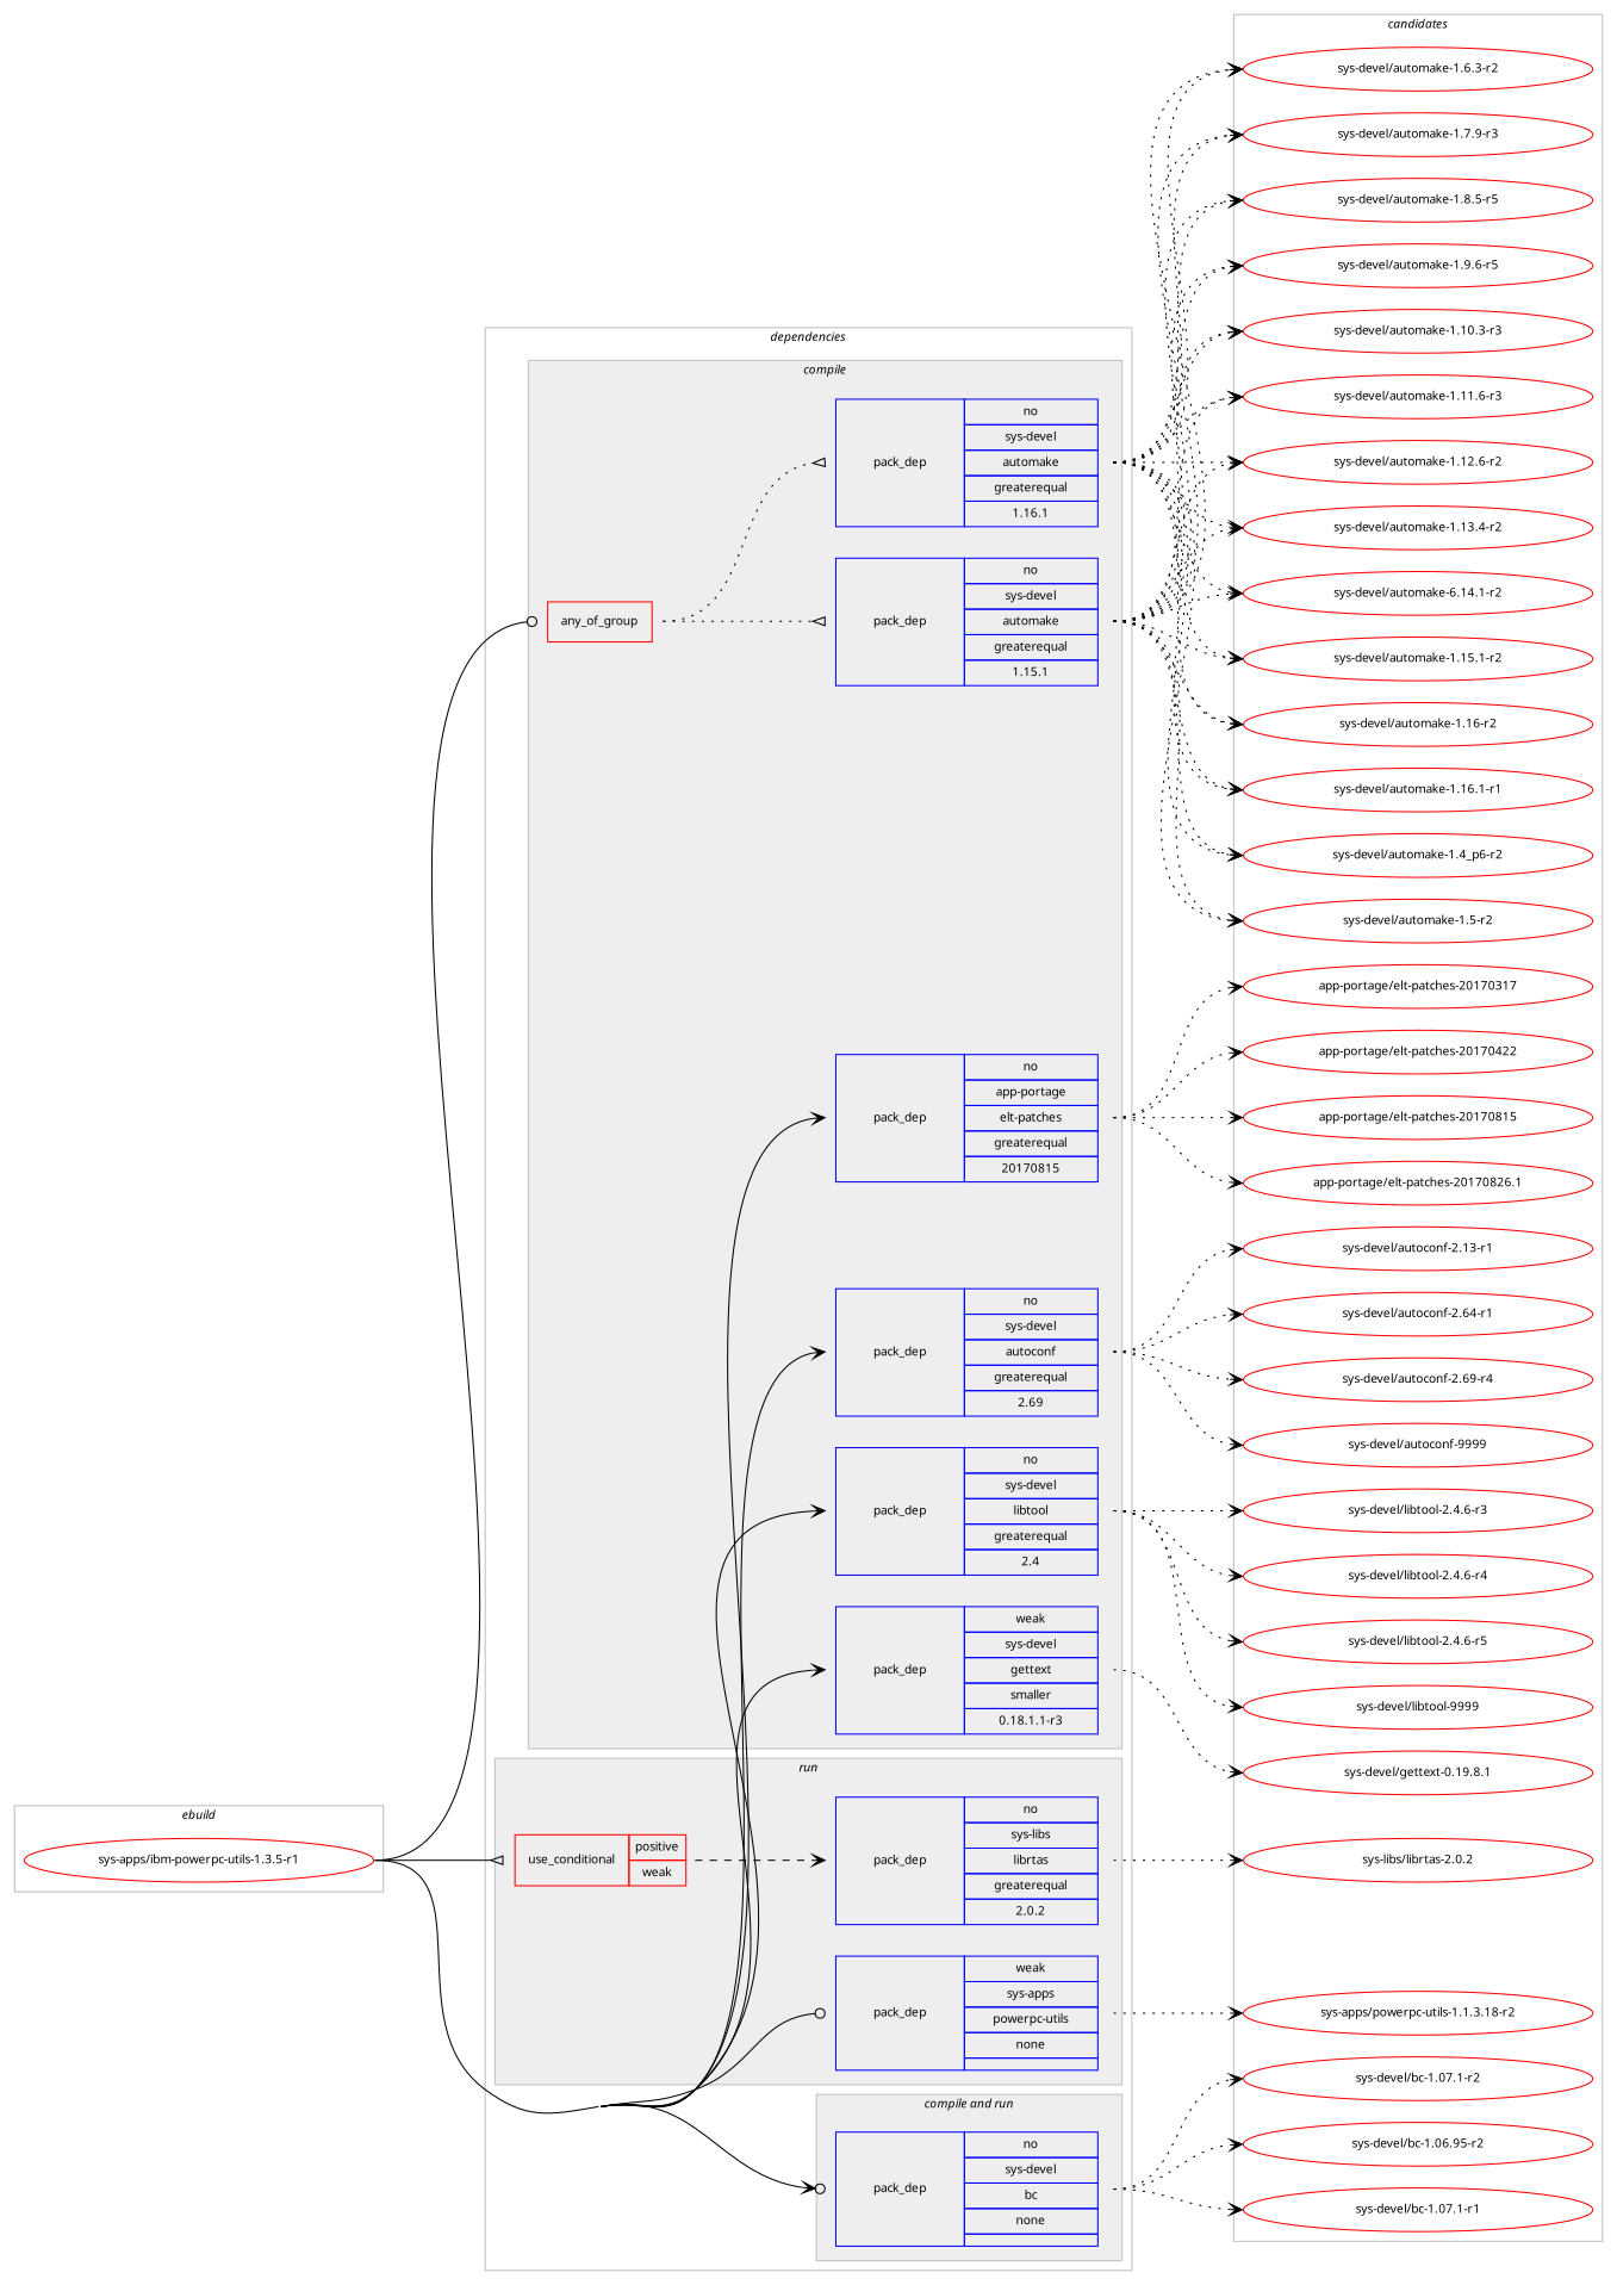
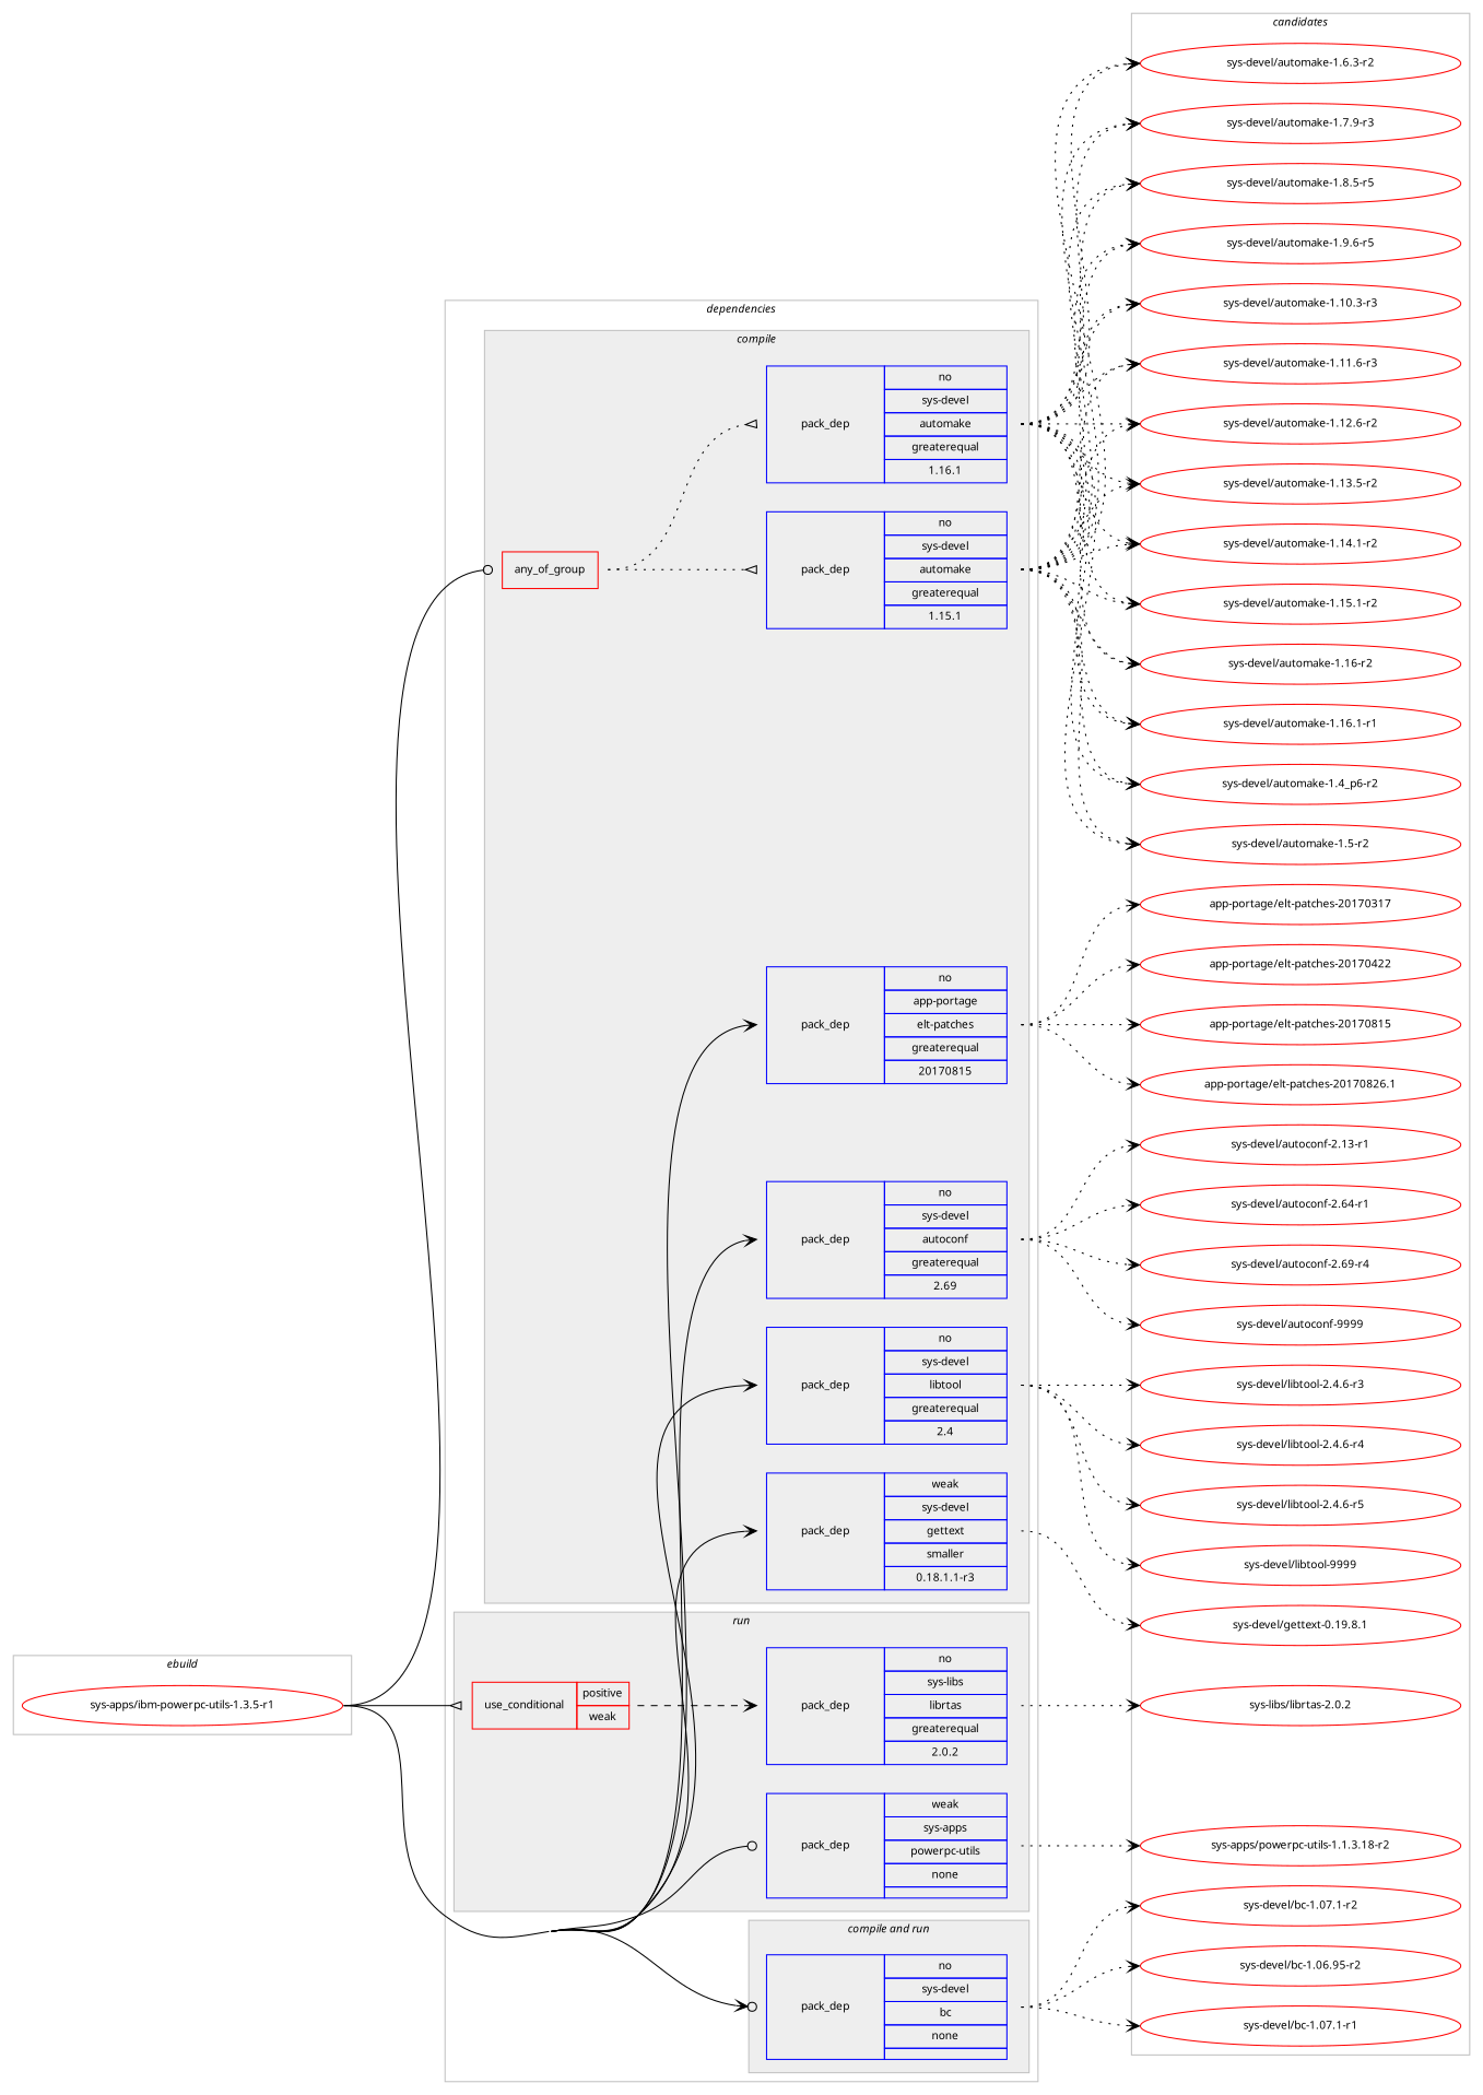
  digraph {
    compound=true
    concentrate=true
    fontname="Noto Sans"
    fontsize=10
    newrank=true
    rankdir=LR
    ranksep=1.5
    node [color=red fontname="Noto Sans" fontsize=10]
    edge [arrowhead=vee fontname="Noto Sans" headport=w style=dotted tailport=e weight=100]
    n1 [label="sys-apps/ibm-powerpc-utils-1.3.5-r1" width=4]
    n2 [color=blue label=<<TABLE BORDER="0" CELLBORDER="1" CELLSPACING="0" CELLPADDING="4" WIDTH="220"><TR><TD ROWSPAN="6" CELLPADDING="30">pack_dep</TD></TR><TR><TD WIDTH="110">no</TD></TR><TR><TD>sys-devel</TD></TR><TR><TD>automake</TD></TR><TR><TD>greaterequal</TD></TR><TR><TD>1.16.1</TD></TR></TABLE>> shape=none]
    n3 [color=blue label=<<TABLE BORDER="0" CELLBORDER="1" CELLSPACING="0" CELLPADDING="4" WIDTH="220"><TR><TD ROWSPAN="6" CELLPADDING="30">pack_dep</TD></TR><TR><TD WIDTH="110">no</TD></TR><TR><TD>sys-devel</TD></TR><TR><TD>automake</TD></TR><TR><TD>greaterequal</TD></TR><TR><TD>1.15.1</TD></TR></TABLE>> shape=none]
    n4 [label=<<TABLE BORDER="0" CELLBORDER="1" CELLSPACING="0" CELLPADDING="4"><TR><TD CELLPADDING="10">any_of_group</TD></TR></TABLE>> shape=none]
    n5 [color=blue label=<<TABLE BORDER="0" CELLBORDER="1" CELLSPACING="0" CELLPADDING="4" WIDTH="220"><TR><TD ROWSPAN="6" CELLPADDING="30">pack_dep</TD></TR><TR><TD WIDTH="110">no</TD></TR><TR><TD>app-portage</TD></TR><TR><TD>elt-patches</TD></TR><TR><TD>greaterequal</TD></TR><TR><TD>20170815</TD></TR></TABLE>> shape=none]
    n6 [color=blue label=<<TABLE BORDER="0" CELLBORDER="1" CELLSPACING="0" CELLPADDING="4" WIDTH="220"><TR><TD ROWSPAN="6" CELLPADDING="30">pack_dep</TD></TR><TR><TD WIDTH="110">no</TD></TR><TR><TD>sys-devel</TD></TR><TR><TD>autoconf</TD></TR><TR><TD>greaterequal</TD></TR><TR><TD>2.69</TD></TR></TABLE>> shape=none]
    n7 [color=blue label=<<TABLE BORDER="0" CELLBORDER="1" CELLSPACING="0" CELLPADDING="4" WIDTH="220"><TR><TD ROWSPAN="6" CELLPADDING="30">pack_dep</TD></TR><TR><TD WIDTH="110">no</TD></TR><TR><TD>sys-devel</TD></TR><TR><TD>libtool</TD></TR><TR><TD>greaterequal</TD></TR><TR><TD>2.4</TD></TR></TABLE>> shape=none]
    n8 [color=blue label=<<TABLE BORDER="0" CELLBORDER="1" CELLSPACING="0" CELLPADDING="4" WIDTH="220"><TR><TD ROWSPAN="6" CELLPADDING="30">pack_dep</TD></TR><TR><TD WIDTH="110">weak</TD></TR><TR><TD>sys-devel</TD></TR><TR><TD>gettext</TD></TR><TR><TD>smaller</TD></TR><TR><TD>0.18.1.1-r3</TD></TR></TABLE>> shape=none]
    n9 [color=blue label=<<TABLE BORDER="0" CELLBORDER="1" CELLSPACING="0" CELLPADDING="4" WIDTH="220"><TR><TD ROWSPAN="6" CELLPADDING="30">pack_dep</TD></TR><TR><TD WIDTH="110">no</TD></TR><TR><TD>sys-devel</TD></TR><TR><TD>bc</TD></TR><TR><TD>none</TD></TR><TR><TD></TD></TR></TABLE>> shape=none]
    n10 [color=blue label=<<TABLE BORDER="0" CELLBORDER="1" CELLSPACING="0" CELLPADDING="4" WIDTH="220"><TR><TD ROWSPAN="6" CELLPADDING="30">pack_dep</TD></TR><TR><TD WIDTH="110">weak</TD></TR><TR><TD>sys-apps</TD></TR><TR><TD>powerpc-utils</TD></TR><TR><TD>none</TD></TR><TR><TD></TD></TR></TABLE>> shape=none]
    n11 [color=blue label=<<TABLE BORDER="0" CELLBORDER="1" CELLSPACING="0" CELLPADDING="4" WIDTH="220"><TR><TD ROWSPAN="6" CELLPADDING="30">pack_dep</TD></TR><TR><TD WIDTH="110">no</TD></TR><TR><TD>sys-libs</TD></TR><TR><TD>librtas</TD></TR><TR><TD>greaterequal</TD></TR><TR><TD>2.0.2</TD></TR></TABLE>> shape=none]
    n12 [label=<<TABLE BORDER="0" CELLBORDER="1" CELLSPACING="0" CELLPADDING="4"><TR><TD ROWSPAN="3" CELLPADDING="10">use_conditional</TD></TR><TR><TD>positive</TD></TR><TR><TD>weak</TD></TR></TABLE>> shape=none]
    n13 [label="sys-devel/automake-1.10.3-r3" width=4]
    n14 [label="sys-devel/automake-1.11.6-r3" width=4]
    n15 [label="sys-devel/automake-1.12.6-r2" width=4]
-   n16 [label="sys-devel/automake-1.13.4-r2" width=4]
-   n17 [label="sys-devel/automake-6.14.1-r2" width=4]
+   n16 [label="sys-devel/automake-1.13.5-r2" width=4]
+   n17 [label="sys-devel/automake-1.14.1-r2" width=4]
    n18 [label="sys-devel/automake-1.15.1-r2" width=4]
    n19 [label="sys-devel/automake-1.16-r2" width=4]
    n20 [label="sys-devel/automake-1.16.1-r1" width=4]
    n21 [label="sys-devel/automake-1.4_p6-r2" width=4]
    n22 [label="sys-devel/automake-1.5-r2" width=4]
    n23 [label="sys-devel/automake-1.6.3-r2" width=4]
    n24 [label="sys-devel/automake-1.7.9-r3" width=4]
    n25 [label="sys-devel/automake-1.8.5-r5" width=4]
    n26 [label="sys-devel/automake-1.9.6-r5" width=4]
    n27 [label="app-portage/elt-patches-20170317" width=4]
    n28 [label="app-portage/elt-patches-20170422" width=4]
    n29 [label="app-portage/elt-patches-20170815" width=4]
    n30 [label="app-portage/elt-patches-20170826.1" width=4]
    n31 [label="sys-devel/autoconf-2.13-r1" width=4]
    n32 [label="sys-devel/autoconf-2.64-r1" width=4]
    n33 [label="sys-devel/autoconf-2.69-r4" width=4]
    n34 [label="sys-devel/autoconf-9999" width=4]
    n35 [label="sys-devel/libtool-2.4.6-r3" width=4]
    n36 [label="sys-devel/libtool-2.4.6-r4" width=4]
    n37 [label="sys-devel/libtool-2.4.6-r5" width=4]
    n38 [label="sys-devel/libtool-9999" width=4]
    n39 [label="sys-devel/gettext-0.19.8.1" width=4]
    n40 [label="sys-devel/bc-1.06.95-r2" width=4]
    n41 [label="sys-devel/bc-1.07.1-r1" width=4]
    n42 [label="sys-devel/bc-1.07.1-r2" width=4]
    n43 [label="sys-libs/librtas-2.0.2" width=4]
    n44 [label="sys-apps/powerpc-utils-1.1.3.18-r2" width=4]
    subgraph cluster_1 {
      color=gray
      label=<<i>ebuild</i>>
      rank=same
      n1
    }
    subgraph cluster_2 {
      color=gray
      label=<<i>dependencies</i>>
      subgraph cluster_3 {
        color=gray
        fillcolor="#eeeeee"
        label=<<i>compile</i>>
        style=filled
        subgraph sub_4 {
          color=gray
          fillcolor="#eeeeee"
          label=<<i>compile</i>>
          style=filled
          n4
          subgraph sub_5 {
            color=gray
            fillcolor="#eeeeee"
            label=<<i>compile</i>>
            style=filled
            n2
          }
          subgraph sub_6 {
            color=gray
            fillcolor="#eeeeee"
            label=<<i>compile</i>>
            style=filled
            n3
          }
        }
        subgraph sub_7 {
          color=gray
          fillcolor="#eeeeee"
          label=<<i>compile</i>>
          style=filled
          n5
        }
        subgraph sub_8 {
          color=gray
          fillcolor="#eeeeee"
          label=<<i>compile</i>>
          style=filled
          n6
        }
        subgraph sub_9 {
          color=gray
          fillcolor="#eeeeee"
          label=<<i>compile</i>>
          style=filled
          n7
        }
        subgraph sub_10 {
          color=gray
          fillcolor="#eeeeee"
          label=<<i>compile</i>>
          style=filled
          n8
        }
      }
      subgraph cluster_11 {
        color=gray
        fillcolor="#eeeeee"
        label=<<i>compile and run</i>>
        style=filled
        subgraph sub_12 {
          color=gray
          fillcolor="#eeeeee"
          label=<<i>compile and run</i>>
          style=filled
          n9
        }
      }
      subgraph cluster_13 {
        color=gray
        fillcolor="#eeeeee"
        label=<<i>run</i>>
        style=filled
        subgraph sub_14 {
          color=gray
          fillcolor="#eeeeee"
          label=<<i>run</i>>
          style=filled
          n10
        }
        subgraph sub_15 {
          color=gray
          fillcolor="#eeeeee"
          label=<<i>run</i>>
          style=filled
          n12
          subgraph sub_16 {
            color=gray
            fillcolor="#eeeeee"
            label=<<i>run</i>>
            style=filled
            n11
          }
        }
      }
    }
    subgraph cluster_17 {
      color=gray
      label=<<i>candidates</i>>
      rank=same
      subgraph sub_18 {
        color=black
        label=<<i>candidates</i>>
        nodesep=1
        rank=same
        n13
        n14
        n15
        n16
        n17
        n18
        n19
        n20
        n21
        n22
        n23
        n24
        n25
        n26
      }
      subgraph sub_19 {
        color=black
        label=<<i>candidates</i>>
        nodesep=1
        rank=same
        n13
        n14
        n15
        n16
        n17
        n18
        n19
        n20
        n21
        n22
        n23
        n24
        n25
        n26
      }
      subgraph sub_20 {
        color=black
        label=<<i>candidates</i>>
        nodesep=1
        rank=same
        n27
        n28
        n29
        n30
      }
      subgraph sub_21 {
        color=black
        label=<<i>candidates</i>>
        nodesep=1
        rank=same
        n31
        n32
        n33
        n34
      }
      subgraph sub_22 {
        color=black
        label=<<i>candidates</i>>
        nodesep=1
        rank=same
        n35
        n36
        n37
        n38
      }
      subgraph sub_23 {
        color=black
        label=<<i>candidates</i>>
        nodesep=1
        rank=same
        n39
      }
      subgraph sub_24 {
        color=black
        label=<<i>candidates</i>>
        nodesep=1
        rank=same
        n40
        n41
        n42
      }
      subgraph sub_25 {
        color=black
        label=<<i>candidates</i>>
        nodesep=1
        rank=same
        n43
      }
      subgraph sub_26 {
        color=black
        label=<<i>candidates</i>>
        nodesep=1
        rank=same
        n44
      }
    }
    n1 -> n4 [arrowhead=odot style=solid weight=20]
    n1 -> n5 [style=solid weight=20]
    n1 -> n6 [style=solid weight=20]
    n1 -> n7 [style=solid weight=20]
    n1 -> n8 [style=solid weight=20]
    n1 -> n9 [arrowhead=odotvee style=solid weight=20]
    n1 -> n10 [arrowhead=odot style=solid weight=20]
    n1 -> n12 [arrowhead=oinv style=solid weight=20]
    n2 -> n13
    n2 -> n14
    n2 -> n15
    n2 -> n16
    n2 -> n17
    n2 -> n18
    n2 -> n19
    n2 -> n20
    n2 -> n21
    n2 -> n22
    n2 -> n23
    n2 -> n24
    n2 -> n25
    n2 -> n26
    n3 -> n13
    n3 -> n14
    n3 -> n15
    n3 -> n16
    n3 -> n17
    n3 -> n18
    n3 -> n19
    n3 -> n20
    n3 -> n21
    n3 -> n22
    n3 -> n23
    n3 -> n24
    n3 -> n25
    n3 -> n26
    n4 -> n2 [arrowhead=oinv weight=20]
    n4 -> n3 [arrowhead=oinv weight=20]
    n5 -> n27
    n5 -> n28
    n5 -> n29
    n5 -> n30
    n6 -> n31
    n6 -> n32
    n6 -> n33
    n6 -> n34
    n7 -> n35
    n7 -> n36
    n7 -> n37
    n7 -> n38
    n8 -> n39
    n9 -> n40
    n9 -> n41
    n9 -> n42
    n10 -> n44
    n11 -> n43
    n12 -> n11 [style=dashed weight=20]
  }
